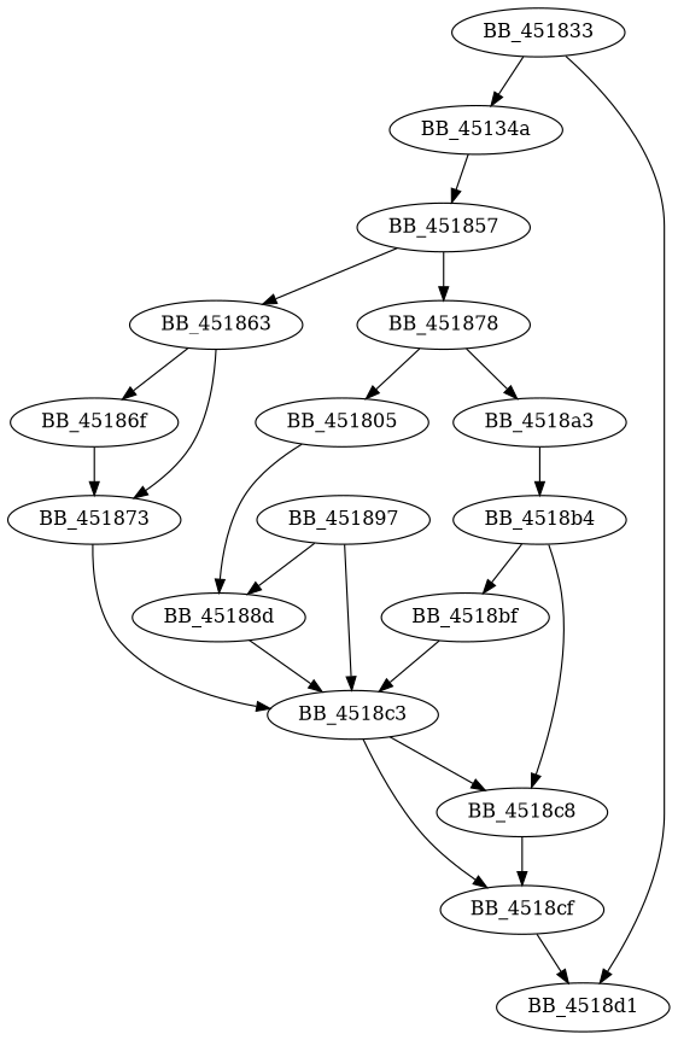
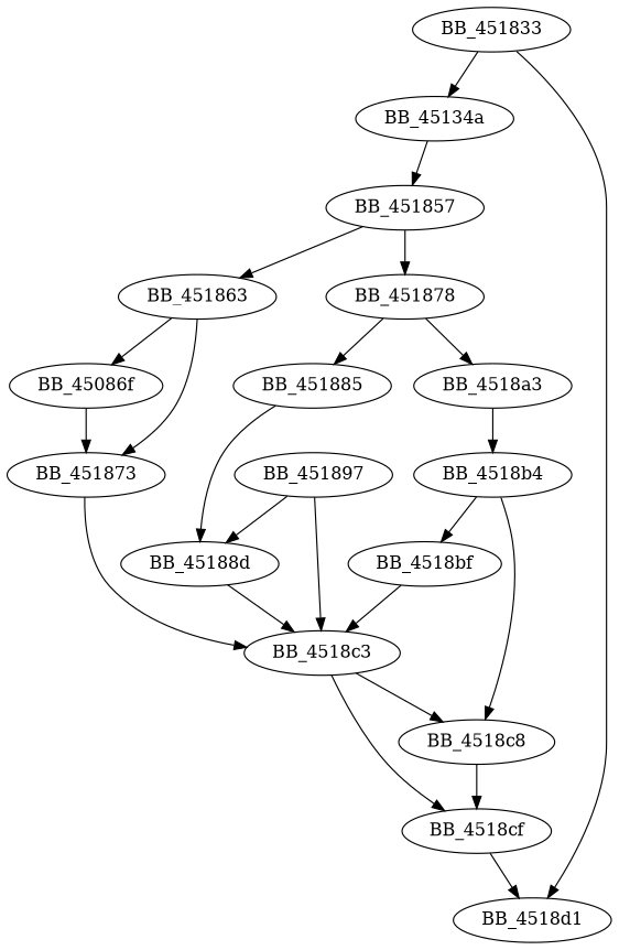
  digraph {
    n1 [label=BB_45134a]
    BB_451833
    BB_4518d1
    BB_451857
    BB_451863
    BB_451878
-   BB_45186f
+   BB_45186f [label=BB_45086f]
    BB_451873
-   BB_451885 [label=BB_451805]
+   BB_451885
    BB_4518a3
    BB_4518c3
    BB_45188d
    BB_4518b4
    BB_4518c8
    BB_4518cf
    BB_4518bf
    BB_451897
    n1 -> BB_451857
    BB_451833 -> n1
    BB_451833 -> BB_4518d1
    BB_451857 -> BB_451863
    BB_451857 -> BB_451878
    BB_451863 -> BB_45186f
    BB_451863 -> BB_451873
    BB_451878 -> BB_451885
    BB_451878 -> BB_4518a3
    BB_45186f -> BB_451873
    BB_451873 -> BB_4518c3
    BB_451885 -> BB_45188d
    BB_4518a3 -> BB_4518b4
    BB_4518c3 -> BB_4518c8
    BB_4518c3 -> BB_4518cf
    BB_45188d -> BB_4518c3
    BB_4518b4 -> BB_4518c8
    BB_4518b4 -> BB_4518bf
    BB_4518c8 -> BB_4518cf
    BB_4518cf -> BB_4518d1
    BB_4518bf -> BB_4518c3
    BB_451897 -> BB_4518c3
    BB_451897 -> BB_45188d
  }
